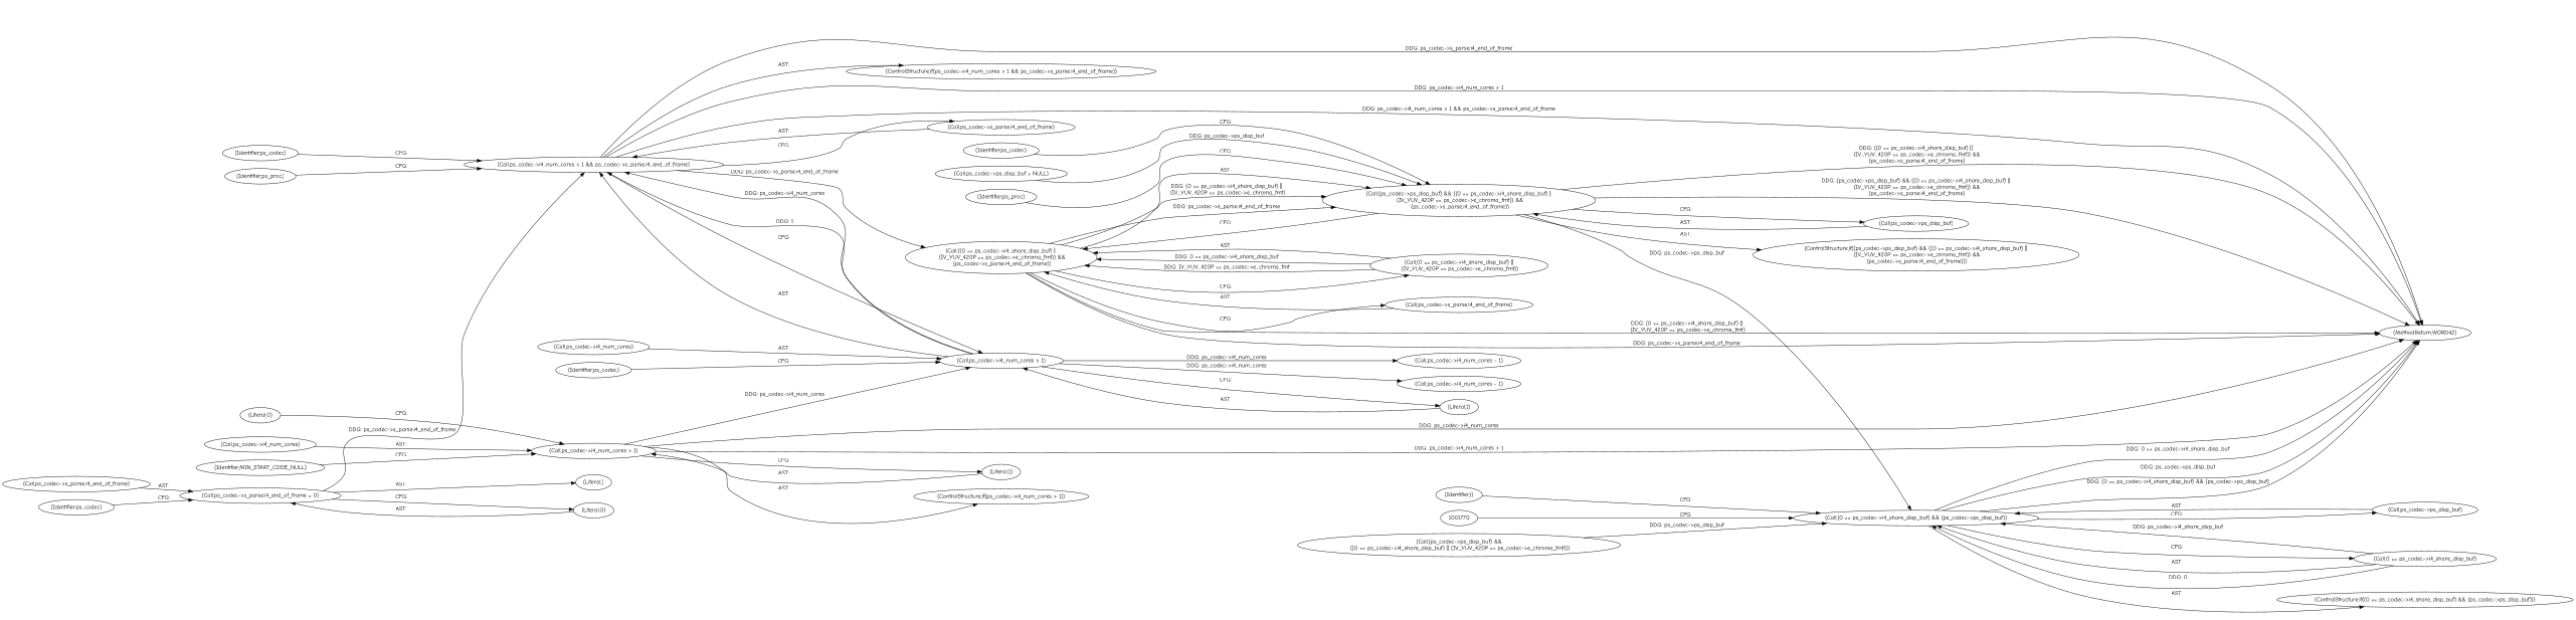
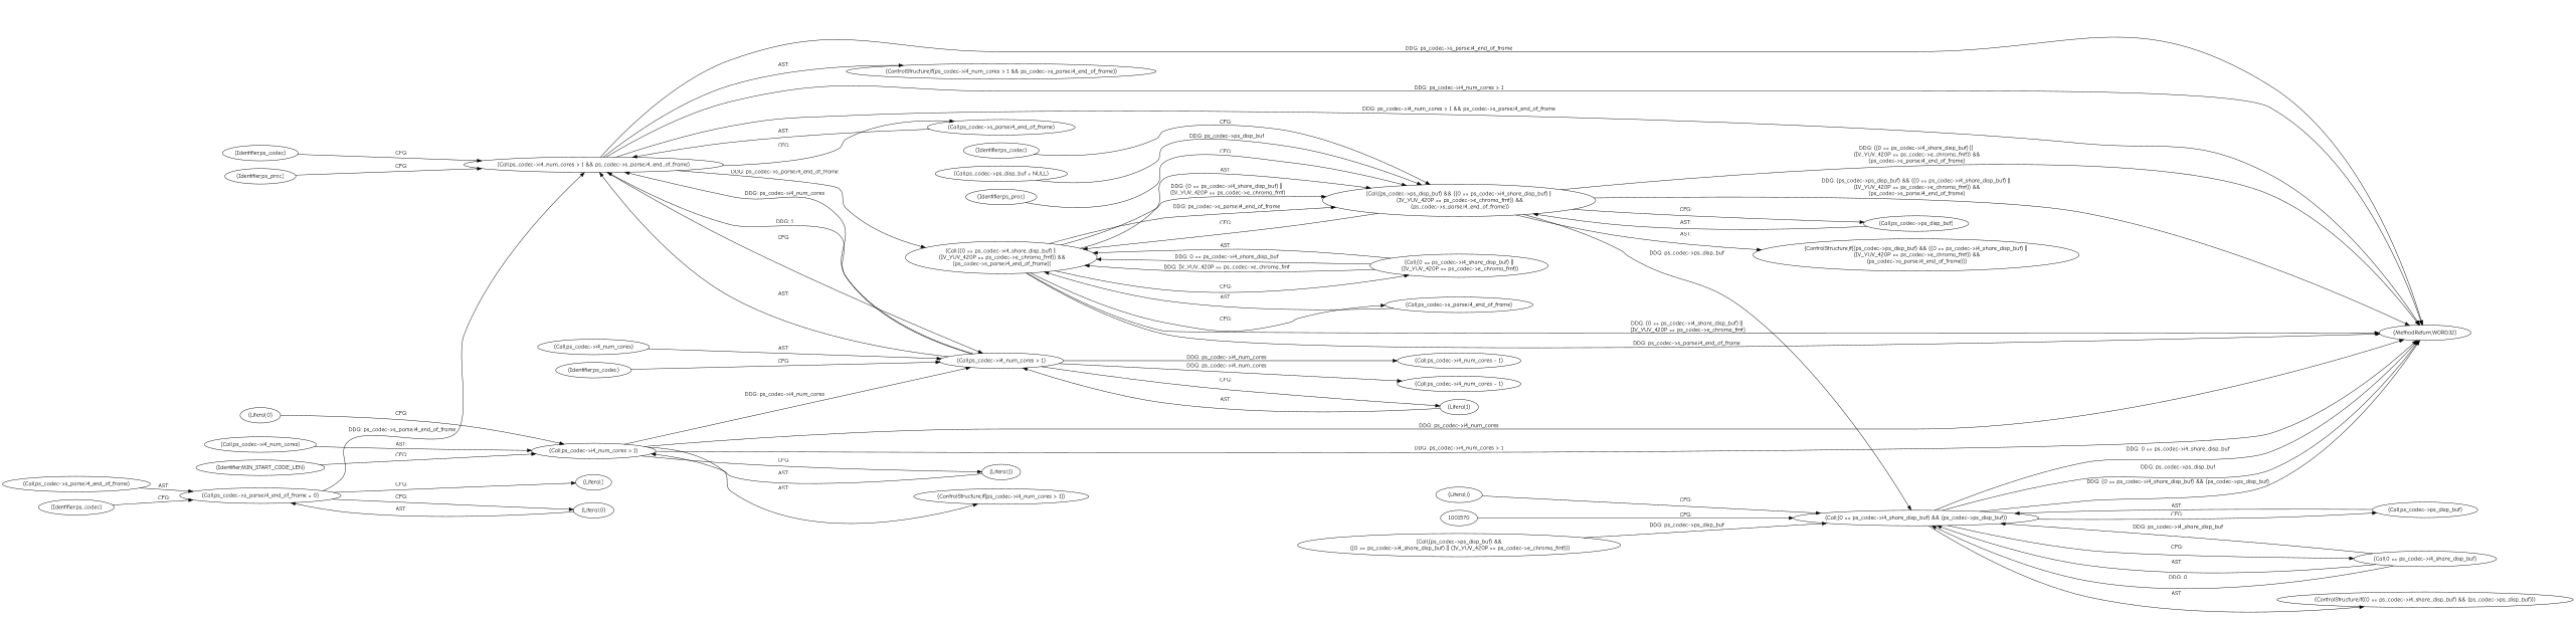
  digraph {
    fontname="Comic Neue"
    rankdir=LR
    node [fontname="Comic Neue"]
    edge [fontname="Comic Neue"]
    n1 [label="(Call,ps_codec->i4_num_cores > 1 && ps_codec->s_parse.i4_end_of_frame)"]
    n2 [label="(Call,ps_codec->i4_num_cores > 1)"]
    n3 [label="(Call,((0 == ps_codec->i4_share_disp_buf) ||\n (IV_YUV_420P == ps_codec->e_chroma_fmt)) &&\n (ps_codec->s_parse.i4_end_of_frame))"]
    n4 [label="(ControlStructure,if(ps_codec->i4_num_cores > 1 && ps_codec->s_parse.i4_end_of_frame))"]
-   n5 [label="(MethodReturn,WORD42)"]
+   n5 [label="(MethodReturn,WORD32)"]
    n6 [label="(Call,ps_codec->s_parse.i4_end_of_frame)"]
    n7 [label="(Literal,1)"]
    n8 [label="(Call,ps_codec->i4_num_cores - 1)"]
    n9 [label="(Call,ps_codec->i4_num_cores - 1)"]
    n10 [label="(Call,(ps_codec->ps_disp_buf) && ((0 == ps_codec->i4_share_disp_buf) ||\n (IV_YUV_420P == ps_codec->e_chroma_fmt)) &&\n (ps_codec->s_parse.i4_end_of_frame))"]
    n11 [label="(Call,(0 == ps_codec->i4_share_disp_buf) ||\n (IV_YUV_420P == ps_codec->e_chroma_fmt))"]
    n12 [label="(Call,ps_codec->s_parse.i4_end_of_frame)"]
    n13 [label="(Call,ps_codec->i4_num_cores > 1)"]
    n14 [label="(Literal,1)"]
    n15 [label="(ControlStructure,if(ps_codec->i4_num_cores > 1))"]
    n16 [label="(Call,ps_codec->s_parse.i4_end_of_frame = 0)"]
    n17 [label="(Literal,0)"]
    n18 [label="(Literal,)"]
    n19 [label="(Call,(0 == ps_codec->i4_share_disp_buf) && (ps_codec->ps_disp_buf))"]
    n20 [label="(Call,ps_codec->ps_disp_buf)"]
    n21 [label="(ControlStructure,if((ps_codec->ps_disp_buf) && ((0 == ps_codec->i4_share_disp_buf) ||\n (IV_YUV_420P == ps_codec->e_chroma_fmt)) &&\n (ps_codec->s_parse.i4_end_of_frame)))"]
    n22 [label="(Call,ps_codec->ps_disp_buf)"]
    n23 [label="(Call,0 == ps_codec->i4_share_disp_buf)"]
    n24 [label="(ControlStructure,if((0 == ps_codec->i4_share_disp_buf) && (ps_codec->ps_disp_buf)))"]
    n25 [label="(Call,(ps_codec->ps_disp_buf) &&\n ((0 == ps_codec->i4_share_disp_buf) || (IV_YUV_420P == ps_codec->e_chroma_fmt)))"]
-   n26 [label="(Identifier,MIN_START_CODE_NULL)"]
+   n26 [label="(Identifier,MIN_START_CODE_LEN)"]
    n27 [label="(Call,ps_codec->s_parse.i4_end_of_frame)"]
    n28 [label="(Literal,0)"]
    n29 [label="(Call,ps_codec->i4_num_cores)"]
-   n30 [label="(Identifier,i)"]
+   n30 [label="(Literal,i)"]
    n31 [label="(Call,ps_codec->ps_disp_buf = NULL)"]
    n32 [label="(Identifier,ps_codec)"]
    n33 [label="(Identifier,ps_codec)"]
    n34 [label="(Identifier,ps_codec)"]
    n35 [label="(Call,ps_codec->i4_num_cores)"]
    n36 [label="(Identifier,ps_proc)"]
    n37 [label="(Identifier,ps_codec)"]
    n38 [label="(Identifier,ps_proc)"]
-   1001770
+   1001770 [label=1001570]
    n1 -> n2 [label="CFG: "]
    n1 -> n3 [label="DDG: ps_codec->s_parse.i4_end_of_frame"]
    n1 -> n4 [label="AST: "]
    n1 -> n5 [label="DDG: ps_codec->s_parse.i4_end_of_frame"]
    n1 -> n5 [label="DDG: ps_codec->i4_num_cores > 1"]
    n1 -> n5 [label="DDG: ps_codec->i4_num_cores > 1 && ps_codec->s_parse.i4_end_of_frame"]
    n1 -> n6 [label="CFG: "]
    n2 -> n1 [label="AST: "]
    n2 -> n1 [label="DDG: ps_codec->i4_num_cores"]
    n2 -> n1 [label="DDG: 1"]
    n2 -> n7 [label="CFG: "]
    n2 -> n8 [label="DDG: ps_codec->i4_num_cores"]
    n2 -> n9 [label="DDG: ps_codec->i4_num_cores"]
    n3 -> n5 [label="DDG: (0 == ps_codec->i4_share_disp_buf) ||\n (IV_YUV_420P == ps_codec->e_chroma_fmt)"]
    n3 -> n5 [label="DDG: ps_codec->s_parse.i4_end_of_frame"]
    n3 -> n10 [label="AST: "]
    n3 -> n10 [label="DDG: (0 == ps_codec->i4_share_disp_buf) ||\n (IV_YUV_420P == ps_codec->e_chroma_fmt)"]
    n3 -> n10 [label="DDG: ps_codec->s_parse.i4_end_of_frame"]
    n3 -> n11 [label="CFG: "]
    n3 -> n12 [label="CFG: "]
    n6 -> n1 [label="AST: "]
    n7 -> n2 [label="AST: "]
    n10 -> n3 [label="CFG: "]
    n10 -> n5 [label="DDG: ((0 == ps_codec->i4_share_disp_buf) ||\n (IV_YUV_420P == ps_codec->e_chroma_fmt)) &&\n (ps_codec->s_parse.i4_end_of_frame)"]
    n10 -> n5 [label="DDG: (ps_codec->ps_disp_buf) && ((0 == ps_codec->i4_share_disp_buf) ||\n (IV_YUV_420P == ps_codec->e_chroma_fmt)) &&\n (ps_codec->s_parse.i4_end_of_frame)"]
    n10 -> n19 [label="DDG: ps_codec->ps_disp_buf"]
    n10 -> n20 [label="CFG: "]
    n10 -> n21 [label="AST: "]
    n11 -> n3 [label="AST: "]
    n11 -> n3 [label="DDG: 0 == ps_codec->i4_share_disp_buf"]
    n11 -> n3 [label="DDG: IV_YUV_420P == ps_codec->e_chroma_fmt"]
    n12 -> n3 [label="AST: "]
    n13 -> n2 [label="DDG: ps_codec->i4_num_cores"]
    n13 -> n5 [label="DDG: ps_codec->i4_num_cores > 1"]
    n13 -> n5 [label="DDG: ps_codec->i4_num_cores"]
    n13 -> n14 [label="CFG: "]
    n13 -> n15 [label="AST: "]
    n14 -> n13 [label="AST: "]
    n16 -> n1 [label="DDG: ps_codec->s_parse.i4_end_of_frame"]
    n16 -> n17 [label="CFG: "]
-   n16 -> n18 [label="AST: "]
+   n16 -> n18 [label="CFG: "]
    n17 -> n16 [label="AST: "]
    n19 -> n5 [label="DDG: (0 == ps_codec->i4_share_disp_buf) && (ps_codec->ps_disp_buf)"]
    n19 -> n5 [label="DDG: 0 == ps_codec->i4_share_disp_buf"]
    n19 -> n5 [label="DDG: ps_codec->ps_disp_buf"]
    n19 -> n22 [label="CFG: "]
    n19 -> n23 [label="CFG: "]
    n19 -> n24 [label="AST: "]
    n20 -> n10 [label="AST: "]
    n22 -> n19 [label="AST: "]
    n23 -> n19 [label="AST: "]
    n23 -> n19 [label="DDG: 0"]
    n23 -> n19 [label="DDG: ps_codec->i4_share_disp_buf"]
    n25 -> n19 [label="DDG: ps_codec->ps_disp_buf"]
    n26 -> n13 [label="CFG: "]
    n27 -> n16 [label="AST: "]
    n28 -> n13 [label="CFG: "]
    n29 -> n2 [label="AST: "]
    n30 -> n19 [label="CFG: "]
    n31 -> n10 [label="DDG: ps_codec->ps_disp_buf"]
    n32 -> n1 [label="CFG: "]
    n33 -> n16 [label="CFG: "]
    n34 -> n2 [label="CFG: "]
    n35 -> n13 [label="AST: "]
    n36 -> n10 [label="CFG: "]
    n37 -> n10 [label="CFG: "]
    n38 -> n1 [label="CFG: "]
    1001770 -> n19 [label="CFG: "]
  }
